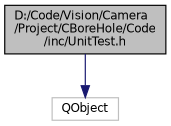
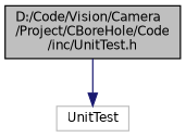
  digraph {
    node [fontname=Helvetica fontsize=10 shape=record style=filled]
    n1 [color=black fillcolor=grey75 fontcolor=black height=0.2 label="D:/Code/Vision/Camera\l/Project/CBoreHole/Code\l/inc/UnitTest.h" width=0.4]
-   n2 [color=grey75 fillcolor=white height=0.2 label=QObject width=0.4]
+   n2 [color=grey75 fillcolor=white height=0.2 label=UnitTest width=0.4]
    n1 -> n2 [color=midnightblue fontname=Helvetica fontsize=10 labelfontname=Helvetica labelfontsize=10 style=solid]
  }
